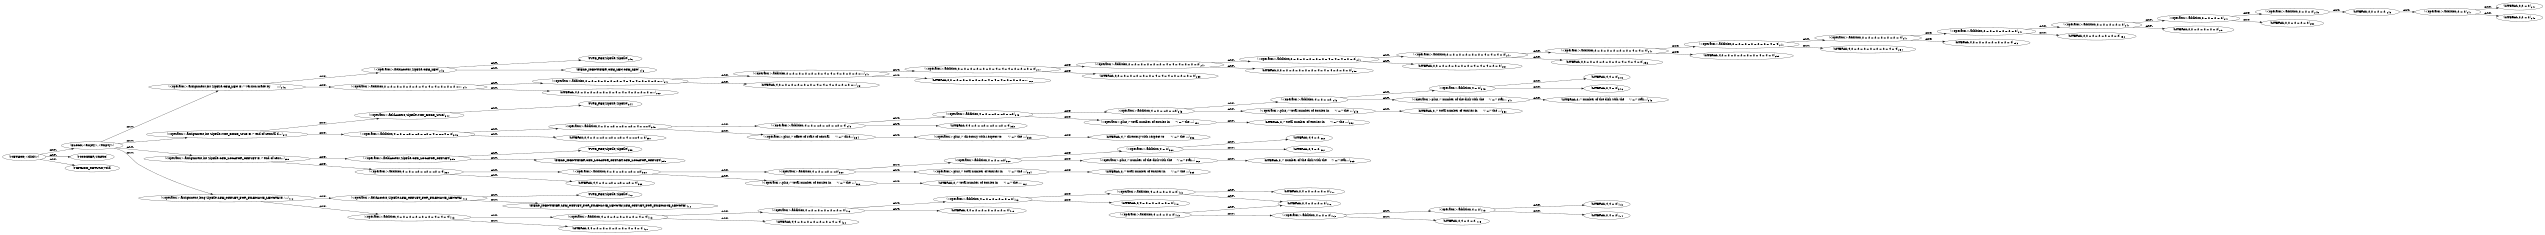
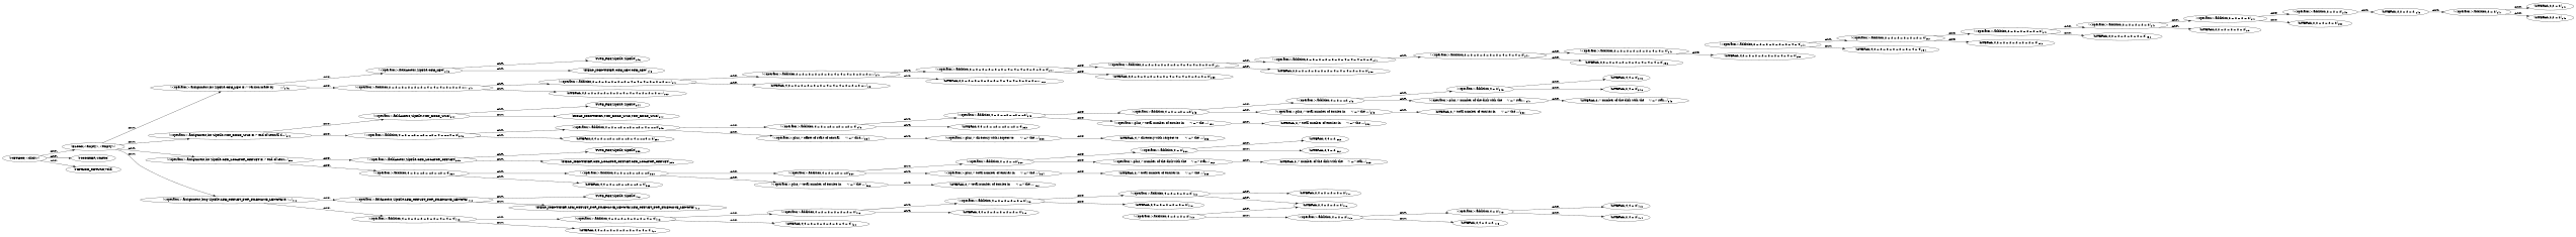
  digraph {
    rankdir=LR
    n1 [label=<(METHOD,&lt;clinit&gt;)>]
    n2 [label=<(BLOCK,&lt;empty&gt;,&lt;empty&gt;)>]
    n3 [label=<(MODIFIER,STATIC)>]
    n4 [label=<(METHOD_RETURN,void)>]
    n5 [label=<(&lt;operator&gt;.assignment,int ZipFile.CFH_LEN = /* version made by       ...)<SUB>246</SUB>>]
    n6 [label=<(&lt;operator&gt;.assignment,int ZipFile.MIN_EOCD_SIZE = /* end of central d...)<SUB>344</SUB>>]
    n7 [label=<(&lt;operator&gt;.assignment,int ZipFile.CFD_LOCATOR_OFFSET = /* end of cent...)<SUB>359</SUB>>]
    n8 [label=<(&lt;operator&gt;.assignment,long ZipFile.LFH_OFFSET_FOR_FILENAME_LENGTH = /...)<SUB>412</SUB>>]
    n9 [label=<(&lt;operator&gt;.fieldAccess,ZipFile.CFH_LEN)<SUB>246</SUB>>]
    n10 [label=<(&lt;operator&gt;.addition,2 + 2 + 2 + 2 + 2 + 2 + 4 + 4 + 4 + 2 + 2 + 2 +...)<SUB>247</SUB>>]
    n11 [label=<(&lt;operator&gt;.fieldAccess,ZipFile.MIN_EOCD_SIZE)<SUB>344</SUB>>]
    n12 [label=<(&lt;operator&gt;.addition,4 + 2 + +2 + +2 + +2 + 4 + ++4 + 2)<SUB>345</SUB>>]
    n13 [label=<(&lt;operator&gt;.fieldAccess,ZipFile.CFD_LOCATOR_OFFSET)<SUB>359</SUB>>]
    n14 [label=<(&lt;operator&gt;.addition,4 + 2 + +2 + +2 + +2 + 4)<SUB>360</SUB>>]
    n15 [label=<(&lt;operator&gt;.fieldAccess,ZipFile.LFH_OFFSET_FOR_FILENAME_LENGTH)<SUB>412</SUB>>]
    n16 [label=<(&lt;operator&gt;.addition,4 + 2 + 2 + 2 + 2 + 2 + 4 + 4 + 4)<SUB>413</SUB>>]
    n17 [label=<(TYPE_REF,ZipFile,ZipFile)<SUB>246</SUB>>]
    n18 [label=<(FIELD_IDENTIFIER,CFH_LEN,CFH_LEN)<SUB>246</SUB>>]
    n19 [label=<(&lt;operator&gt;.addition,2 + 2 + 2 + 2 + 2 + 2 + 4 + 4 + 4 + 2 + 2 + 2 +...)<SUB>247</SUB>>]
    n20 [label=<(LITERAL,4,2 + 2 + 2 + 2 + 2 + 2 + 4 + 4 + 4 + 2 + 2 + 2 +...)<SUB>262</SUB>>]
    n21 [label=<(&lt;operator&gt;.addition,2 + 2 + 2 + 2 + 2 + 2 + 4 + 4 + 4 + 2 + 2 + 2 +...)<SUB>247</SUB>>]
    n22 [label=<(LITERAL,4,2 + 2 + 2 + 2 + 2 + 2 + 4 + 4 + 4 + 2 + 2 + 2 +...)<SUB>261</SUB>>]
    n23 [label=<(&lt;operator&gt;.addition,2 + 2 + 2 + 2 + 2 + 2 + 4 + 4 + 4 + 2 + 2 + 2 + 2)<SUB>247</SUB>>]
    n24 [label=<(LITERAL,2,2 + 2 + 2 + 2 + 2 + 2 + 4 + 4 + 4 + 2 + 2 + 2 +...)<SUB>260</SUB>>]
    n25 [label=<(&lt;operator&gt;.addition,2 + 2 + 2 + 2 + 2 + 2 + 4 + 4 + 4 + 2 + 2 + 2)<SUB>247</SUB>>]
    n26 [label=<(LITERAL,2,2 + 2 + 2 + 2 + 2 + 2 + 4 + 4 + 4 + 2 + 2 + 2 + 2)<SUB>259</SUB>>]
    n27 [label=<(&lt;operator&gt;.addition,2 + 2 + 2 + 2 + 2 + 2 + 4 + 4 + 4 + 2 + 2)<SUB>247</SUB>>]
    n28 [label=<(LITERAL,2,2 + 2 + 2 + 2 + 2 + 2 + 4 + 4 + 4 + 2 + 2 + 2)<SUB>258</SUB>>]
    n29 [label=<(&lt;operator&gt;.addition,2 + 2 + 2 + 2 + 2 + 2 + 4 + 4 + 4 + 2)<SUB>247</SUB>>]
-   n30 [label=<(LITERAL,2,2 + 2 + 2 + 2 + 2 + 2 + 4 + 4 + 4 + 2 + 2)<SUB>257</SUB>>]
    n31 [label=<(&lt;operator&gt;.addition,2 + 2 + 2 + 2 + 2 + 2 + 4 + 4 + 4)<SUB>247</SUB>>]
    n32 [label=<(LITERAL,2,2 + 2 + 2 + 2 + 2 + 2 + 4 + 4 + 4 + 2)<SUB>256</SUB>>]
    n33 [label=<(&lt;operator&gt;.addition,2 + 2 + 2 + 2 + 2 + 2 + 4 + 4)<SUB>247</SUB>>]
    n34 [label=<(LITERAL,4,2 + 2 + 2 + 2 + 2 + 2 + 4 + 4 + 4)<SUB>255</SUB>>]
-   n35 [label=<(&lt;operator&gt;.addition,2 + 2 + 2 + 2 + 2 + 2 + 4)<SUB>247</SUB>>]
+   n35 [label=<(&lt;operator&gt;.addition,2 + 2 + 2 + 2 + 2 + 2 + 4)<SUB>267</SUB>>]
    n36 [label=<(LITERAL,4,2 + 2 + 2 + 2 + 2 + 2 + 4 + 4)<SUB>254</SUB>>]
    n37 [label=<(&lt;operator&gt;.addition,2 + 2 + 2 + 2 + 2 + 2)<SUB>247</SUB>>]
    n38 [label=<(LITERAL,4,2 + 2 + 2 + 2 + 2 + 2 + 4)<SUB>253</SUB>>]
    n39 [label=<(&lt;operator&gt;.addition,2 + 2 + 2 + 2 + 2)<SUB>247</SUB>>]
    n40 [label=<(LITERAL,2,2 + 2 + 2 + 2 + 2 + 2)<SUB>252</SUB>>]
    n41 [label=<(&lt;operator&gt;.addition,2 + 2 + 2 + 2)<SUB>247</SUB>>]
    n42 [label=<(LITERAL,2,2 + 2 + 2 + 2 + 2)<SUB>251</SUB>>]
    n43 [label=<(&lt;operator&gt;.addition,2 + 2 + 2)<SUB>249</SUB>>]
    n44 [label=<(LITERAL,2,2 + 2 + 2 + 2)<SUB>250</SUB>>]
    n45 [label=<(LITERAL,2,2 + 2 + 2)<SUB>249</SUB>>]
    n46 [label=<(&lt;operator&gt;.addition,2 + 2)<SUB>247</SUB>>]
    n47 [label=<(LITERAL,2,2 + 2)<SUB>247</SUB>>]
    n48 [label=<(LITERAL,2,2 + 2)<SUB>248</SUB>>]
    n49 [label=<(TYPE_REF,ZipFile,ZipFile)<SUB>344</SUB>>]
+   n50 [label=<(FIELD_IDENTIFIER,MIN_EOCD_SIZE,MIN_EOCD_SIZE)<SUB>344</SUB>>]
    n51 [label=<(&lt;operator&gt;.addition,4 + 2 + +2 + +2 + +2 + 4 + ++4)<SUB>345</SUB>>]
    n52 [label=<(LITERAL,2,4 + 2 + +2 + +2 + +2 + 4 + ++4 + 2)<SUB>357</SUB>>]
    n53 [label=<(&lt;operator&gt;.addition,4 + 2 + +2 + +2 + +2 + 4)<SUB>345</SUB>>]
    n54 [label=<(&lt;operator&gt;.plus,/* offset of start of central      */ +/* dire...)<SUB>354</SUB>>]
    n55 [label=<(&lt;operator&gt;.addition,4 + 2 + +2 + +2 + +2)<SUB>345</SUB>>]
    n56 [label=<(LITERAL,4,4 + 2 + +2 + +2 + +2 + 4)<SUB>353</SUB>>]
    n57 [label=<(&lt;operator&gt;.plus,/* directory with respect to       */ +/* the ...)<SUB>355</SUB>>]
    n58 [label=<(&lt;operator&gt;.addition,4 + 2 + +2 + +2)<SUB>345</SUB>>]
    n59 [label=<(&lt;operator&gt;.plus,/* total number of entries in      */ +/* the ...)<SUB>351</SUB>>]
    n60 [label=<(&lt;operator&gt;.addition,4 + 2 + +2)<SUB>345</SUB>>]
    n61 [label=<(&lt;operator&gt;.plus,/* total number of entries in      */ +/* the ...)<SUB>349</SUB>>]
    n62 [label=<(LITERAL,2,/* total number of entries in      */ +/* the ...)<SUB>352</SUB>>]
    n63 [label=<(&lt;operator&gt;.addition,4 + 2)<SUB>345</SUB>>]
    n64 [label=<(&lt;operator&gt;.plus,/* number of the disk with the     */ +/* star...)<SUB>347</SUB>>]
    n65 [label=<(LITERAL,2,/* total number of entries in      */ +/* the ...)<SUB>350</SUB>>]
    n66 [label=<(LITERAL,4,4 + 2)<SUB>345</SUB>>]
    n67 [label=<(LITERAL,2,4 + 2)<SUB>346</SUB>>]
    n68 [label=<(LITERAL,2,/* number of the disk with the     */ +/* star...)<SUB>348</SUB>>]
    n69 [label=<(LITERAL,4,/* directory with respect to       */ +/* the ...)<SUB>356</SUB>>]
    n70 [label=<(TYPE_REF,ZipFile,ZipFile)<SUB>359</SUB>>]
    n71 [label=<(FIELD_IDENTIFIER,CFD_LOCATOR_OFFSET,CFD_LOCATOR_OFFSET)<SUB>359</SUB>>]
    n72 [label=<(&lt;operator&gt;.addition,4 + 2 + +2 + +2 + +2)<SUB>360</SUB>>]
    n73 [label=<(LITERAL,4,4 + 2 + +2 + +2 + +2 + 4)<SUB>368</SUB>>]
    n74 [label=<(&lt;operator&gt;.addition,4 + 2 + +2 + +2)<SUB>360</SUB>>]
    n75 [label=<(&lt;operator&gt;.plus,/* total number of entries in      */ +/* the ...)<SUB>366</SUB>>]
    n76 [label=<(&lt;operator&gt;.addition,4 + 2 + +2)<SUB>360</SUB>>]
    n77 [label=<(&lt;operator&gt;.plus,/* total number of entries in      */ +/* the ...)<SUB>364</SUB>>]
    n78 [label=<(LITERAL,2,/* total number of entries in      */ +/* the ...)<SUB>367</SUB>>]
    n79 [label=<(&lt;operator&gt;.addition,4 + 2)<SUB>360</SUB>>]
    n80 [label=<(&lt;operator&gt;.plus,/* number of the disk with the     */ +/* star...)<SUB>362</SUB>>]
    n81 [label=<(LITERAL,2,/* total number of entries in      */ +/* the ...)<SUB>365</SUB>>]
    n82 [label=<(LITERAL,4,4 + 2)<SUB>360</SUB>>]
    n83 [label=<(LITERAL,2,4 + 2)<SUB>361</SUB>>]
    n84 [label=<(LITERAL,2,/* number of the disk with the     */ +/* star...)<SUB>363</SUB>>]
    n85 [label=<(TYPE_REF,ZipFile,ZipFile)<SUB>412</SUB>>]
    n86 [label=<(FIELD_IDENTIFIER,LFH_OFFSET_FOR_FILENAME_LENGTH,LFH_OFFSET_FOR_FILENAME_LENGTH)<SUB>412</SUB>>]
    n87 [label=<(&lt;operator&gt;.addition,4 + 2 + 2 + 2 + 2 + 2 + 4 + 4)<SUB>413</SUB>>]
    n88 [label=<(LITERAL,4,4 + 2 + 2 + 2 + 2 + 2 + 4 + 4 + 4)<SUB>421</SUB>>]
    n89 [label=<(&lt;operator&gt;.addition,4 + 2 + 2 + 2 + 2 + 2 + 4)<SUB>413</SUB>>]
    n90 [label=<(LITERAL,4,4 + 2 + 2 + 2 + 2 + 2 + 4 + 4)<SUB>420</SUB>>]
    n91 [label=<(&lt;operator&gt;.addition,4 + 2 + 2 + 2 + 2 + 2)<SUB>413</SUB>>]
    n92 [label=<(LITERAL,4,4 + 2 + 2 + 2 + 2 + 2 + 4)<SUB>419</SUB>>]
    n93 [label=<(&lt;operator&gt;.addition,4 + 2 + 2 + 2 + 2)<SUB>413</SUB>>]
    n94 [label=<(LITERAL,2,4 + 2 + 2 + 2 + 2 + 2)<SUB>418</SUB>>]
    n95 [label=<(LITERAL,2,4 + 2 + 2 + 2 + 2)<SUB>417</SUB>>]
    n96 [label=<(LITERAL,2,4 + 2 + 2 + 2)<SUB>416</SUB>>]
    n97 [label=<(&lt;operator&gt;.addition,4 + 2 + 2 + 2)<SUB>413</SUB>>]
    n98 [label=<(&lt;operator&gt;.addition,4 + 2 + 2)<SUB>413</SUB>>]
    n99 [label=<(&lt;operator&gt;.addition,4 + 2)<SUB>413</SUB>>]
    n100 [label=<(LITERAL,2,4 + 2 + 2)<SUB>415</SUB>>]
    n101 [label=<(LITERAL,4,4 + 2)<SUB>413</SUB>>]
    n102 [label=<(LITERAL,2,4 + 2)<SUB>414</SUB>>]
    n1 -> n2 [label="AST: "]
    n1 -> n3 [label="AST: "]
    n1 -> n4 [label="AST: "]
    n2 -> n5 [label="AST: "]
    n2 -> n6 [label="AST: "]
    n2 -> n7 [label="AST: "]
    n2 -> n8 [label="AST: "]
    n5 -> n9 [label="AST: "]
    n5 -> n10 [label="AST: "]
    n6 -> n11 [label="AST: "]
    n6 -> n12 [label="AST: "]
    n7 -> n13 [label="AST: "]
    n7 -> n14 [label="AST: "]
    n8 -> n15 [label="AST: "]
    n8 -> n16 [label="AST: "]
    n9 -> n17 [label="AST: "]
    n9 -> n18 [label="AST: "]
    n10 -> n19 [label="AST: "]
    n10 -> n20 [label="AST: "]
    n11 -> n49 [label="AST: "]
+   n11 -> n50 [label="AST: "]
    n12 -> n51 [label="AST: "]
    n12 -> n52 [label="AST: "]
    n13 -> n70 [label="AST: "]
    n13 -> n71 [label="AST: "]
    n14 -> n72 [label="AST: "]
    n14 -> n73 [label="AST: "]
    n15 -> n85 [label="AST: "]
    n15 -> n86 [label="AST: "]
    n16 -> n87 [label="AST: "]
    n16 -> n88 [label="AST: "]
    n19 -> n21 [label="AST: "]
    n19 -> n22 [label="AST: "]
    n21 -> n23 [label="AST: "]
    n21 -> n24 [label="AST: "]
    n23 -> n25 [label="AST: "]
    n23 -> n26 [label="AST: "]
    n25 -> n27 [label="AST: "]
    n25 -> n28 [label="AST: "]
    n27 -> n29 [label="AST: "]
-   n27 -> n30 [label="AST: "]
    n29 -> n31 [label="AST: "]
    n29 -> n32 [label="AST: "]
-   n31 -> n33 [label="AST: "]
    n31 -> n34 [label="AST: "]
    n33 -> n35 [label="AST: "]
    n33 -> n36 [label="AST: "]
    n35 -> n37 [label="AST: "]
    n35 -> n38 [label="AST: "]
    n37 -> n39 [label="AST: "]
    n37 -> n40 [label="AST: "]
    n39 -> n41 [label="AST: "]
    n39 -> n42 [label="AST: "]
    n41 -> n43 [label="AST: "]
    n41 -> n44 [label="AST: "]
    n43 -> n45 [label="AST: "]
    n45 -> n46 [label="AST: "]
    n46 -> n47 [label="AST: "]
    n46 -> n48 [label="AST: "]
    n51 -> n53 [label="AST: "]
    n51 -> n54 [label="AST: "]
    n53 -> n55 [label="AST: "]
    n53 -> n56 [label="AST: "]
    n54 -> n57 [label="AST: "]
    n55 -> n58 [label="AST: "]
    n55 -> n59 [label="AST: "]
    n57 -> n69 [label="AST: "]
    n58 -> n60 [label="AST: "]
    n58 -> n61 [label="AST: "]
    n59 -> n62 [label="AST: "]
    n60 -> n63 [label="AST: "]
    n60 -> n64 [label="AST: "]
    n61 -> n65 [label="AST: "]
    n63 -> n66 [label="AST: "]
    n63 -> n67 [label="AST: "]
    n64 -> n68 [label="AST: "]
    n72 -> n74 [label="AST: "]
    n72 -> n75 [label="AST: "]
    n74 -> n76 [label="AST: "]
    n74 -> n77 [label="AST: "]
    n75 -> n78 [label="AST: "]
    n76 -> n79 [label="AST: "]
    n76 -> n80 [label="AST: "]
    n77 -> n81 [label="AST: "]
    n79 -> n82 [label="AST: "]
    n79 -> n83 [label="AST: "]
    n80 -> n84 [label="AST: "]
    n87 -> n89 [label="AST: "]
    n87 -> n90 [label="AST: "]
    n89 -> n91 [label="AST: "]
    n89 -> n92 [label="AST: "]
    n91 -> n93 [label="AST: "]
    n91 -> n94 [label="AST: "]
    n93 -> n95 [label="AST: "]
    n93 -> n96 [label="AST: "]
    n97 -> n96 [label="AST: "]
    n97 -> n98 [label="AST: "]
    n98 -> n99 [label="AST: "]
    n98 -> n100 [label="AST: "]
    n99 -> n101 [label="AST: "]
    n99 -> n102 [label="AST: "]
  }
